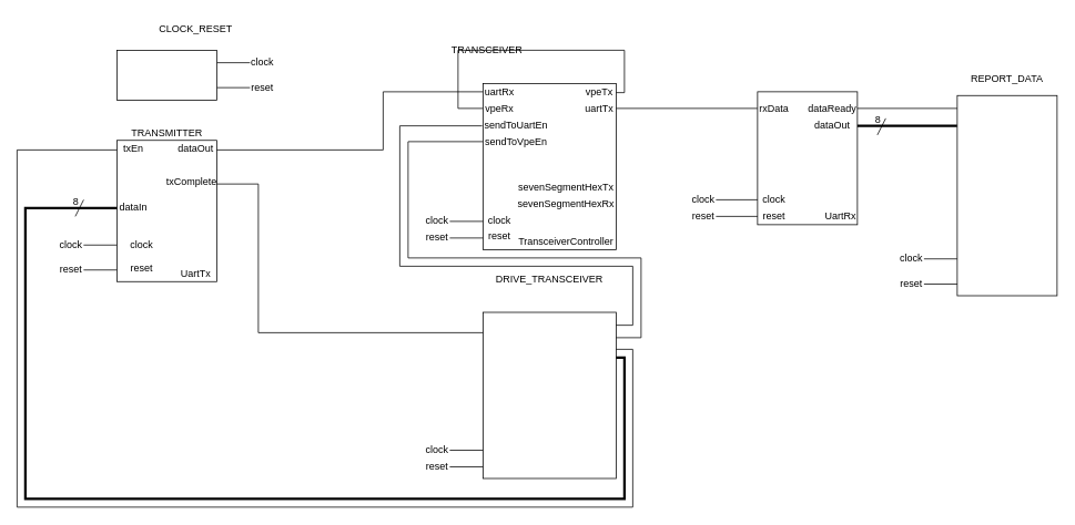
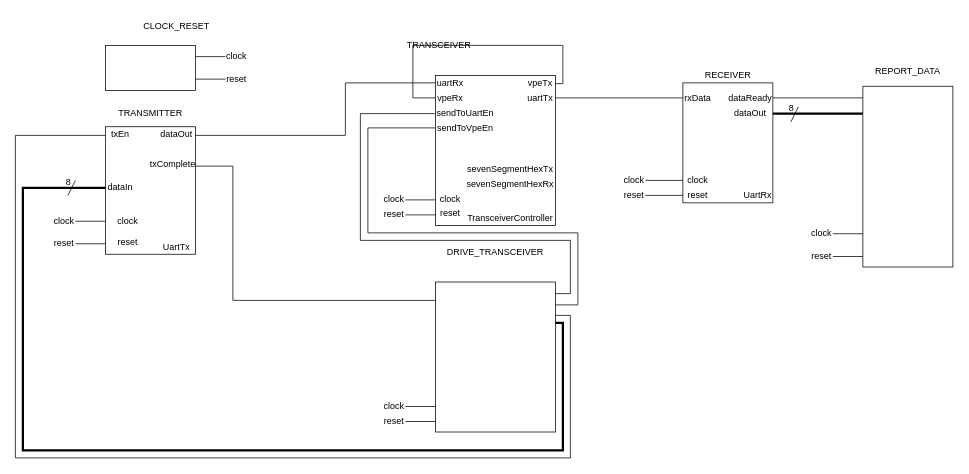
  <mxCell id="0" />
  <mxCell id="1" parent="0" />
  <mxCell id="2" value="" style="rounded=0;whiteSpace=wrap;html=1;" vertex="1" parent="1"><mxGeometry x="580" y="100" width="160" height="200" as="geometry" /></mxCell>
  <mxCell id="3" value="TRANSCEIVER" style="text;html=1;align=center;verticalAlign=middle;whiteSpace=wrap;rounded=0;" vertex="1" parent="1"><mxGeometry x="540" y="50" width="90" height="20" as="geometry" /></mxCell>
  <mxCell id="4" value="TransceiverController" style="text;html=1;align=center;verticalAlign=middle;whiteSpace=wrap;rounded=0;" vertex="1" parent="1"><mxGeometry x="620" y="280" width="120" height="20" as="geometry" /></mxCell>
  <mxCell id="5" value="" style="endArrow=none;html=1;rounded=0;" edge="1" parent="1"><mxGeometry width="50" height="50" relative="1" as="geometry"><mxPoint x="540" y="266" as="sourcePoint" /><mxPoint x="580" y="266" as="targetPoint" /></mxGeometry></mxCell>
  <mxCell id="6" value="clock" style="text;html=1;align=center;verticalAlign=middle;whiteSpace=wrap;rounded=0;" vertex="1" parent="1"><mxGeometry x="510" y="250" width="30" height="30" as="geometry" /></mxCell>
  <mxCell id="7" value="" style="endArrow=none;html=1;rounded=0;" edge="1" parent="1"><mxGeometry width="50" height="50" relative="1" as="geometry"><mxPoint x="540" y="286" as="sourcePoint" /><mxPoint x="580" y="286" as="targetPoint" /></mxGeometry></mxCell>
  <mxCell id="8" value="reset" style="text;html=1;align=center;verticalAlign=middle;whiteSpace=wrap;rounded=0;" vertex="1" parent="1"><mxGeometry x="510" y="270" width="30" height="30" as="geometry" /></mxCell>
  <mxCell id="9" value="clock" style="text;html=1;align=center;verticalAlign=middle;whiteSpace=wrap;rounded=0;" vertex="1" parent="1"><mxGeometry x="570" y="250" width="60" height="30" as="geometry" /></mxCell>
  <mxCell id="10" value="reset" style="text;html=1;align=center;verticalAlign=middle;whiteSpace=wrap;rounded=0;" vertex="1" parent="1"><mxGeometry x="570" y="269" width="60" height="30" as="geometry" /></mxCell>
  <mxCell id="11" value="uartRx" style="text;html=1;align=center;verticalAlign=middle;whiteSpace=wrap;rounded=0;" vertex="1" parent="1"><mxGeometry x="580" y="100" width="40" height="20" as="geometry" /></mxCell>
  <mxCell id="12" value="vpeRx" style="text;html=1;align=center;verticalAlign=middle;whiteSpace=wrap;rounded=0;" vertex="1" parent="1"><mxGeometry x="580" y="120" width="40" height="20" as="geometry" /></mxCell>
  <mxCell id="13" value="sendToUartEn" style="text;html=1;align=center;verticalAlign=middle;whiteSpace=wrap;rounded=0;" vertex="1" parent="1"><mxGeometry x="580" y="140" width="80" height="20" as="geometry" /></mxCell>
  <mxCell id="14" value="sendToVpeEn" style="text;html=1;align=center;verticalAlign=middle;whiteSpace=wrap;rounded=0;" vertex="1" parent="1"><mxGeometry x="580" y="160" width="80" height="20" as="geometry" /></mxCell>
  <mxCell id="15" value="vpeTx" style="text;html=1;align=center;verticalAlign=middle;whiteSpace=wrap;rounded=0;" vertex="1" parent="1"><mxGeometry x="700" y="100" width="40" height="20" as="geometry" /></mxCell>
  <mxCell id="16" value="uartTx" style="text;html=1;align=center;verticalAlign=middle;whiteSpace=wrap;rounded=0;" vertex="1" parent="1"><mxGeometry x="700" y="120" width="40" height="20" as="geometry" /></mxCell>
  <mxCell id="17" value="sevenSegmentHexTx" style="text;html=1;align=center;verticalAlign=middle;whiteSpace=wrap;rounded=0;" vertex="1" parent="1"><mxGeometry x="620" y="220" width="120" height="10" as="geometry" /></mxCell>
  <mxCell id="18" value="sevenSegmentHexRx" style="text;html=1;align=center;verticalAlign=middle;whiteSpace=wrap;rounded=0;" vertex="1" parent="1"><mxGeometry x="620" y="240" width="120" height="10" as="geometry" /></mxCell>
  <mxCell id="19" value="" style="endArrow=none;html=1;rounded=0;" edge="1" parent="1"><mxGeometry width="50" height="50" relative="1" as="geometry"><mxPoint x="740" y="130" as="sourcePoint" /><mxPoint x="910" y="130" as="targetPoint" /></mxGeometry></mxCell>
  <mxCell id="20" value="" style="endArrow=none;html=1;rounded=0;" edge="1" parent="1"><mxGeometry width="50" height="50" relative="1" as="geometry"><mxPoint x="1054" y="162" as="sourcePoint" /><mxPoint x="1064" y="142" as="targetPoint" /></mxGeometry></mxCell>
  <mxCell id="21" value="8" style="text;html=1;align=center;verticalAlign=middle;whiteSpace=wrap;rounded=0;" vertex="1" parent="1"><mxGeometry x="1050" y="139" width="10" height="10" as="geometry" /></mxCell>
  <mxCell id="22" value="" style="rounded=0;whiteSpace=wrap;html=1;" vertex="1" parent="1"><mxGeometry x="910" y="110" width="120" height="160" as="geometry" /></mxCell>
  <mxCell id="23" value="rxData" style="text;html=1;align=center;verticalAlign=middle;whiteSpace=wrap;rounded=0;" vertex="1" parent="1"><mxGeometry x="910" y="125" width="40" height="10" as="geometry" /></mxCell>
+ <mxCell id="24" value="RECEIVER" style="text;html=1;align=center;verticalAlign=middle;whiteSpace=wrap;rounded=0;" vertex="1" parent="1"><mxGeometry x="932.5" y="90" width="75" height="20" as="geometry" /></mxCell>
  <mxCell id="25" value="UartRx" style="text;html=1;align=center;verticalAlign=middle;whiteSpace=wrap;rounded=0;" vertex="1" parent="1"><mxGeometry x="990" y="250" width="40" height="20" as="geometry" /></mxCell>
  <mxCell id="26" value="clock" style="text;html=1;align=center;verticalAlign=middle;whiteSpace=wrap;rounded=0;" vertex="1" parent="1"><mxGeometry x="910" y="235" width="40" height="10" as="geometry" /></mxCell>
  <mxCell id="27" value="reset" style="text;html=1;align=center;verticalAlign=middle;whiteSpace=wrap;rounded=0;" vertex="1" parent="1"><mxGeometry x="910" y="255" width="40" height="10" as="geometry" /></mxCell>
  <mxCell id="28" value="clock" style="text;html=1;align=center;verticalAlign=middle;whiteSpace=wrap;rounded=0;" vertex="1" parent="1"><mxGeometry x="820" y="230" width="50" height="20" as="geometry" /></mxCell>
  <mxCell id="29" value="" style="endArrow=none;html=1;rounded=0;entryX=0;entryY=0.5;entryDx=0;entryDy=0;" edge="1" parent="1"><mxGeometry width="50" height="50" relative="1" as="geometry"><mxPoint x="860" y="240" as="sourcePoint" /><mxPoint x="910" y="240" as="targetPoint" /></mxGeometry></mxCell>
  <mxCell id="30" value="reset" style="text;html=1;align=center;verticalAlign=middle;whiteSpace=wrap;rounded=0;" vertex="1" parent="1"><mxGeometry x="820" y="250" width="50" height="20" as="geometry" /></mxCell>
  <mxCell id="31" value="" style="endArrow=none;html=1;rounded=0;entryX=0;entryY=0.5;entryDx=0;entryDy=0;" edge="1" parent="1"><mxGeometry width="50" height="50" relative="1" as="geometry"><mxPoint x="860" y="260" as="sourcePoint" /><mxPoint x="910" y="260" as="targetPoint" /></mxGeometry></mxCell>
  <mxCell id="32" value="dataReady" style="text;html=1;align=center;verticalAlign=middle;whiteSpace=wrap;rounded=0;" vertex="1" parent="1"><mxGeometry x="970" y="125" width="60" height="10" as="geometry" /></mxCell>
  <mxCell id="33" value="dataOut" style="text;html=1;align=center;verticalAlign=middle;whiteSpace=wrap;rounded=0;" vertex="1" parent="1"><mxGeometry x="970" y="145" width="60" height="10" as="geometry" /></mxCell>
  <mxCell id="34" value="" style="endArrow=none;html=1;rounded=0;strokeWidth=3;" edge="1" parent="1"><mxGeometry width="50" height="50" relative="1" as="geometry"><mxPoint x="1030" y="151" as="sourcePoint" /><mxPoint x="1150" y="151" as="targetPoint" /></mxGeometry></mxCell>
  <mxCell id="35" value="" style="rounded=0;whiteSpace=wrap;html=1;" vertex="1" parent="1"><mxGeometry x="1150" y="114.5" width="120" height="241" as="geometry" /></mxCell>
  <mxCell id="36" value="REPORT_DATA" style="text;html=1;align=center;verticalAlign=middle;whiteSpace=wrap;rounded=0;" vertex="1" parent="1"><mxGeometry x="1165" y="84.5" width="90" height="20" as="geometry" /></mxCell>
  <mxCell id="37" value="" style="endArrow=none;html=1;rounded=0;" edge="1" parent="1"><mxGeometry width="50" height="50" relative="1" as="geometry"><mxPoint x="1110" y="311.16" as="sourcePoint" /><mxPoint x="1150" y="311.16" as="targetPoint" /></mxGeometry></mxCell>
  <mxCell id="38" value="clock" style="text;html=1;align=center;verticalAlign=middle;whiteSpace=wrap;rounded=0;" vertex="1" parent="1"><mxGeometry x="1080" y="295.5" width="30" height="30" as="geometry" /></mxCell>
  <mxCell id="39" value="" style="endArrow=none;html=1;rounded=0;" edge="1" parent="1"><mxGeometry width="50" height="50" relative="1" as="geometry"><mxPoint x="1110" y="341.5" as="sourcePoint" /><mxPoint x="1150" y="341.5" as="targetPoint" /></mxGeometry></mxCell>
  <mxCell id="40" value="reset" style="text;html=1;align=center;verticalAlign=middle;whiteSpace=wrap;rounded=0;" vertex="1" parent="1"><mxGeometry x="1080" y="325.5" width="30" height="30" as="geometry" /></mxCell>
  <mxCell id="41" value="" style="endArrow=none;html=1;rounded=0;" edge="1" parent="1"><mxGeometry width="50" height="50" relative="1" as="geometry"><mxPoint x="1030" y="130" as="sourcePoint" /><mxPoint x="1150" y="130" as="targetPoint" /></mxGeometry></mxCell>
  <mxCell id="42" value="" style="endArrow=none;html=1;rounded=0;" edge="1" parent="1"><mxGeometry width="50" height="50" relative="1" as="geometry"><mxPoint x="260" y="75" as="sourcePoint" /><mxPoint x="300" y="75" as="targetPoint" /></mxGeometry></mxCell>
  <mxCell id="43" value="clock" style="text;html=1;align=center;verticalAlign=middle;whiteSpace=wrap;rounded=0;" vertex="1" parent="1"><mxGeometry x="300" y="60" width="30" height="30" as="geometry" /></mxCell>
  <mxCell id="44" value="" style="endArrow=none;html=1;rounded=0;" edge="1" parent="1"><mxGeometry width="50" height="50" relative="1" as="geometry"><mxPoint x="260" y="105" as="sourcePoint" /><mxPoint x="300" y="105" as="targetPoint" /></mxGeometry></mxCell>
  <mxCell id="45" value="reset" style="text;html=1;align=center;verticalAlign=middle;whiteSpace=wrap;rounded=0;" vertex="1" parent="1"><mxGeometry x="300" y="90" width="30" height="30" as="geometry" /></mxCell>
  <mxCell id="46" value="" style="rounded=0;whiteSpace=wrap;html=1;" vertex="1" parent="1"><mxGeometry x="140" y="60" width="120" height="60" as="geometry" /></mxCell>
  <mxCell id="47" value="CLOCK_RESET" style="text;html=1;align=center;verticalAlign=middle;whiteSpace=wrap;rounded=0;" vertex="1" parent="1"><mxGeometry x="190" y="20" width="90" height="30" as="geometry" /></mxCell>
  <mxCell id="48" value="" style="rounded=0;whiteSpace=wrap;html=1;" vertex="1" parent="1"><mxGeometry x="140" y="168.5" width="120" height="170" as="geometry" /></mxCell>
- <mxCell id="49" value="TRANSMITTER" style="text;html=1;align=center;verticalAlign=middle;whiteSpace=wrap;rounded=0;" vertex="1" parent="1"><mxGeometry x="152.5" y="151.5" width="95" height="17" as="geometry" /></mxCell>
+ <mxCell id="49" value="TRANSMITTER" style="text;html=1;align=center;verticalAlign=middle;whiteSpace=wrap;rounded=0;" vertex="1" parent="1"><mxGeometry x="152.5" y="141.5" width="95" height="17" as="geometry" /></mxCell>
  <mxCell id="50" value="UartTx" style="text;html=1;align=center;verticalAlign=middle;whiteSpace=wrap;rounded=0;" vertex="1" parent="1"><mxGeometry x="210" y="318.5" width="50" height="20" as="geometry" /></mxCell>
  <mxCell id="51" value="dataOut" style="text;html=1;align=center;verticalAlign=middle;whiteSpace=wrap;rounded=0;" vertex="1" parent="1"><mxGeometry x="210" y="168.5" width="50" height="20" as="geometry" /></mxCell>
  <mxCell id="52" value="dataIn" style="text;html=1;align=center;verticalAlign=middle;whiteSpace=wrap;rounded=0;" vertex="1" parent="1"><mxGeometry x="140" y="238.5" width="40" height="20" as="geometry" /></mxCell>
  <mxCell id="53" value="" style="endArrow=none;html=1;rounded=0;" edge="1" parent="1"><mxGeometry width="50" height="50" relative="1" as="geometry"><mxPoint x="100" y="294.5" as="sourcePoint" /><mxPoint x="140" y="294.5" as="targetPoint" /></mxGeometry></mxCell>
  <mxCell id="54" value="clock" style="text;html=1;align=center;verticalAlign=middle;whiteSpace=wrap;rounded=0;" vertex="1" parent="1"><mxGeometry x="70" y="278.5" width="30" height="30" as="geometry" /></mxCell>
  <mxCell id="55" value="" style="endArrow=none;html=1;rounded=0;" edge="1" parent="1"><mxGeometry width="50" height="50" relative="1" as="geometry"><mxPoint x="100" y="324.5" as="sourcePoint" /><mxPoint x="140" y="324.5" as="targetPoint" /></mxGeometry></mxCell>
  <mxCell id="56" value="reset" style="text;html=1;align=center;verticalAlign=middle;whiteSpace=wrap;rounded=0;" vertex="1" parent="1"><mxGeometry x="70" y="308.5" width="30" height="30" as="geometry" /></mxCell>
  <mxCell id="57" value="clock" style="text;html=1;align=center;verticalAlign=middle;whiteSpace=wrap;rounded=0;" vertex="1" parent="1"><mxGeometry x="140" y="278.5" width="60" height="30" as="geometry" /></mxCell>
  <mxCell id="58" value="reset" style="text;html=1;align=center;verticalAlign=middle;whiteSpace=wrap;rounded=0;" vertex="1" parent="1"><mxGeometry x="140" y="307.5" width="60" height="30" as="geometry" /></mxCell>
  <mxCell id="59" value="txComplete" style="text;html=1;align=center;verticalAlign=middle;whiteSpace=wrap;rounded=0;" vertex="1" parent="1"><mxGeometry x="200" y="208.5" width="60" height="20" as="geometry" /></mxCell>
  <mxCell id="60" value="txEn" style="text;html=1;align=center;verticalAlign=middle;whiteSpace=wrap;rounded=0;" vertex="1" parent="1"><mxGeometry x="140" y="171" width="40" height="15" as="geometry" /></mxCell>
  <mxCell id="61" value="" style="endArrow=none;html=1;rounded=0;" edge="1" parent="1"><mxGeometry width="50" height="50" relative="1" as="geometry"><mxPoint x="260" y="180" as="sourcePoint" /><mxPoint x="580" y="110" as="targetPoint" /><Array as="points"><mxPoint x="460" y="180" /><mxPoint x="460" y="110" /></Array></mxGeometry></mxCell>
  <mxCell id="62" value="" style="endArrow=none;html=1;rounded=0;" edge="1" parent="1"><mxGeometry width="50" height="50" relative="1" as="geometry"><mxPoint x="90" y="260" as="sourcePoint" /><mxPoint x="100" y="240" as="targetPoint" /></mxGeometry></mxCell>
  <mxCell id="63" value="8" style="text;html=1;align=center;verticalAlign=middle;whiteSpace=wrap;rounded=0;" vertex="1" parent="1"><mxGeometry x="86" y="237" width="10" height="10" as="geometry" /></mxCell>
  <mxCell id="64" value="" style="rounded=0;whiteSpace=wrap;html=1;" vertex="1" parent="1"><mxGeometry x="580" y="375.5" width="160" height="200" as="geometry" /></mxCell>
  <mxCell id="65" value="DRIVE_TRANSCEIVER" style="text;html=1;align=center;verticalAlign=middle;whiteSpace=wrap;rounded=0;" vertex="1" parent="1"><mxGeometry x="595" y="325.5" width="130" height="20" as="geometry" /></mxCell>
  <mxCell id="66" value="" style="endArrow=none;html=1;rounded=0;" edge="1" parent="1"><mxGeometry width="50" height="50" relative="1" as="geometry"><mxPoint x="540" y="541.5" as="sourcePoint" /><mxPoint x="580" y="541.5" as="targetPoint" /></mxGeometry></mxCell>
  <mxCell id="67" value="clock" style="text;html=1;align=center;verticalAlign=middle;whiteSpace=wrap;rounded=0;" vertex="1" parent="1"><mxGeometry x="510" y="525.5" width="30" height="30" as="geometry" /></mxCell>
  <mxCell id="68" value="" style="endArrow=none;html=1;rounded=0;" edge="1" parent="1"><mxGeometry width="50" height="50" relative="1" as="geometry"><mxPoint x="540" y="561.5" as="sourcePoint" /><mxPoint x="580" y="561.5" as="targetPoint" /></mxGeometry></mxCell>
  <mxCell id="69" value="reset" style="text;html=1;align=center;verticalAlign=middle;whiteSpace=wrap;rounded=0;" vertex="1" parent="1"><mxGeometry x="510" y="545.5" width="30" height="30" as="geometry" /></mxCell>
  <mxCell id="70" value="" style="endArrow=none;html=1;rounded=0;" edge="1" parent="1"><mxGeometry width="50" height="50" relative="1" as="geometry"><mxPoint x="740" y="111" as="sourcePoint" /><mxPoint x="580" y="130" as="targetPoint" /><Array as="points"><mxPoint x="750" y="111" /><mxPoint x="750" y="60" /><mxPoint x="550" y="60" /><mxPoint x="550" y="130" /></Array></mxGeometry></mxCell>
  <mxCell id="71" value="" style="endArrow=none;html=1;rounded=0;" edge="1" parent="1"><mxGeometry width="50" height="50" relative="1" as="geometry"><mxPoint x="740" y="391" as="sourcePoint" /><mxPoint x="579" y="151" as="targetPoint" /><Array as="points"><mxPoint x="760" y="391" /><mxPoint x="760" y="320" /><mxPoint x="480" y="320" /><mxPoint x="480" y="151" /></Array></mxGeometry></mxCell>
  <mxCell id="72" value="" style="endArrow=none;html=1;rounded=0;" edge="1" parent="1"><mxGeometry width="50" height="50" relative="1" as="geometry"><mxPoint x="740" y="406" as="sourcePoint" /><mxPoint x="580" y="170" as="targetPoint" /><Array as="points"><mxPoint x="770" y="406" /><mxPoint x="770" y="310" /><mxPoint x="490" y="310" /><mxPoint x="490" y="170" /></Array></mxGeometry></mxCell>
  <mxCell id="73" value="" style="endArrow=none;html=1;rounded=0;" edge="1" parent="1"><mxGeometry width="50" height="50" relative="1" as="geometry"><mxPoint x="260" y="221" as="sourcePoint" /><mxPoint x="580" y="400" as="targetPoint" /><Array as="points"><mxPoint x="310" y="221" /><mxPoint x="310" y="400" /></Array></mxGeometry></mxCell>
  <mxCell id="74" value="" style="endArrow=none;html=1;rounded=0;strokeWidth=3;" edge="1" parent="1"><mxGeometry width="50" height="50" relative="1" as="geometry"><mxPoint x="740" y="430" as="sourcePoint" /><mxPoint x="140" y="250" as="targetPoint" /><Array as="points"><mxPoint x="750" y="430" /><mxPoint x="750" y="600" /><mxPoint x="30" y="600" /><mxPoint x="30" y="250" /></Array></mxGeometry></mxCell>
  <mxCell id="75" value="" style="endArrow=none;html=1;rounded=0;" edge="1" parent="1"><mxGeometry width="50" height="50" relative="1" as="geometry"><mxPoint x="740" y="420" as="sourcePoint" /><mxPoint x="140" y="180" as="targetPoint" /><Array as="points"><mxPoint x="760" y="420" /><mxPoint x="760" y="610" /><mxPoint x="20" y="610" /><mxPoint x="20" y="180" /></Array></mxGeometry></mxCell>
